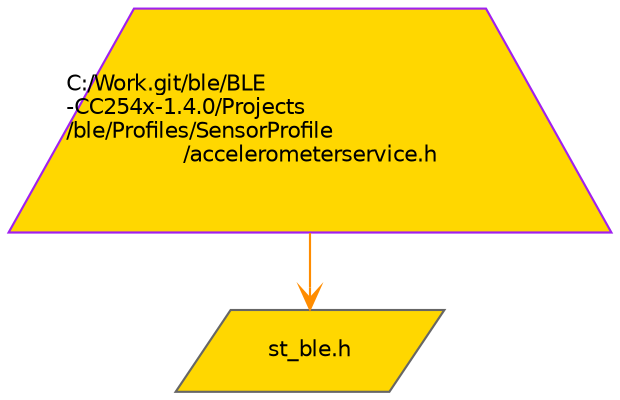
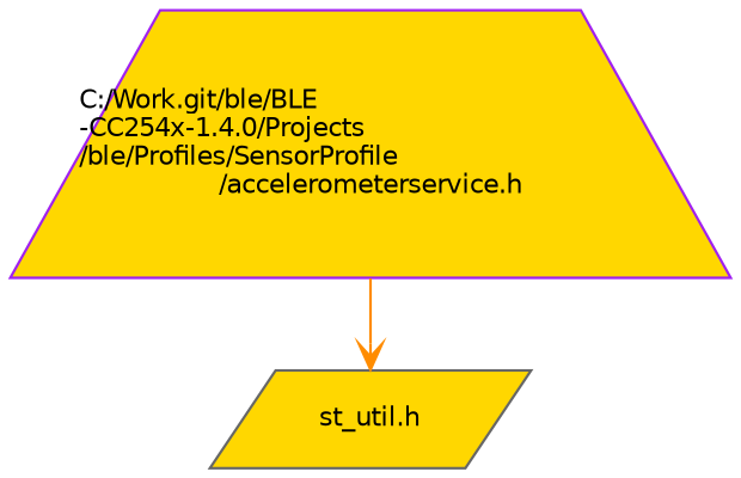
  digraph {
    node [fillcolor=gold fontname=Helvetica fontsize=10 style=filled]
    n1 [color=purple fontcolor=black height=0.2 label="C:/Work.git/ble/BLE\l-CC254x-1.4.0/Projects\l/ble/Profiles/SensorProfile\l/accelerometerservice.h" shape=trapezium width=0.4]
-   n2 [color=gray40 height=0.2 label="st_ble.h" shape=parallelogram width=0.4]
+   n2 [color=gray40 height=0.2 label="st_util.h" shape=parallelogram width=0.4]
    n1 -> n2 [color=darkorange fontname=Helvetica fontsize=10 labelfontname=Helvetica labelfontsize=10 style=solid arrowhead=vee]
  }
